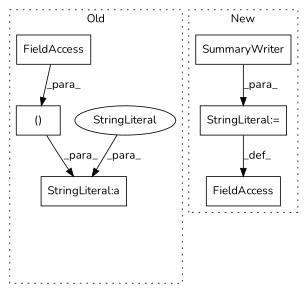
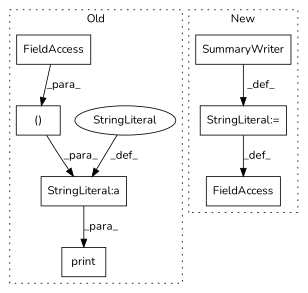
  digraph {
    fontname=Nunito
    node [a=32 fontname=Nunito shape=box]
    edge [fontname=Nunito]
+   n1 [l="6,2" label=print s="4120,4181"]
    n2 [a=27 l=14 label="StringLiteral:a" s=4134]
    n3 [a=45 l=8 label=StringLiteral s=4126 shape=ellipse]
    n4 [a=106 l=33 label="()" s=4148]
    n5 [a=22 l=11 label=FieldAccess s=4170]
    n6 [l="14,1" label=SummaryWriter s="3288,3314"]
    n7 [a=22 l=6 label=FieldAccess s=3281]
    n8 [a=7 l=1 label="StringLiteral:=" s=3287]
    subgraph cluster_1 {
      label=Old
      style=dotted
+     n1
      n2
      n3
      n4
      n5
    }
    subgraph cluster_2 {
      label=New
      style=dotted
      n6
      n7
      n8
    }
-   n3 -> n2 [label=_para_]
+   n2 -> n1 [label=_para_]
+   n3 -> n2 [label=_def_]
    n4 -> n2 [label=_para_]
    n5 -> n4 [label=_para_]
-   n6 -> n8 [label=_para_]
+   n6 -> n8 [label=_def_]
    n8 -> n7 [label=_def_]
  }
